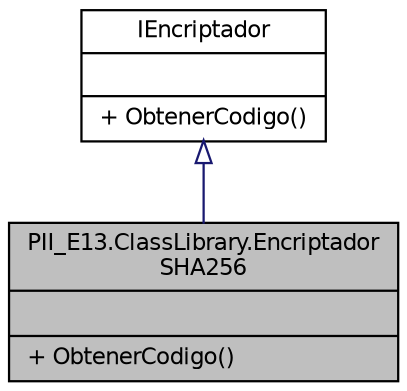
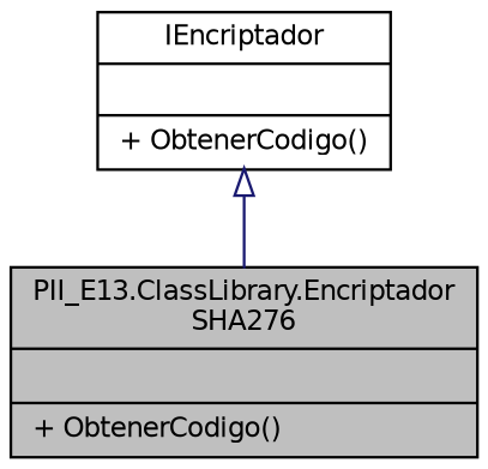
  digraph {
    node [color=black fontname=Helvetica fontsize=10 shape=record style=filled]
-   n1 [fillcolor=grey75 fontcolor=black height=0.2 label="{PII_E13.ClassLibrary.Encriptador\lSHA256\n||+ ObtenerCodigo()\l}" width=0.4]
+   n1 [fillcolor=grey75 fontcolor=black height=0.2 label="{PII_E13.ClassLibrary.Encriptador\lSHA276\n||+ ObtenerCodigo()\l}" width=0.4]
    n2 [fillcolor=white height=0.2 label="{IEncriptador\n||+ ObtenerCodigo()\l}" width=0.4]
    n2 -> n1 [arrowtail=onormal color=midnightblue dir=back fontname=Helvetica fontsize=10 labelfontname=Helvetica labelfontsize=10 style=solid]
  }
